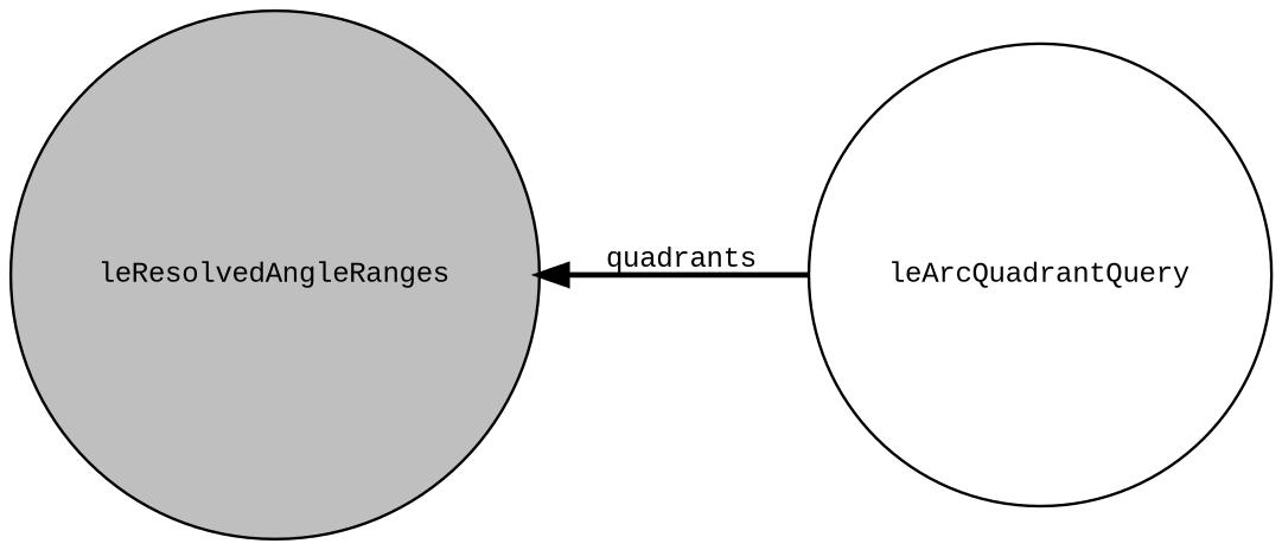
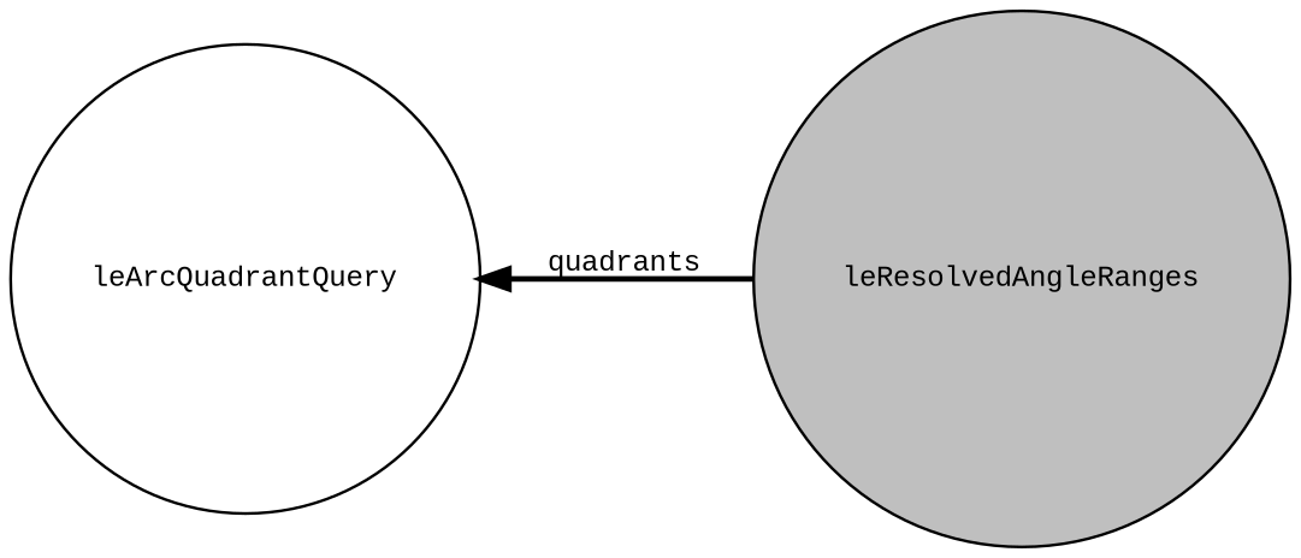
  digraph {
    rankdir=LR
    fontname="Liberation Mono"
    node [color=black fontname="Liberation Mono" fontsize=10 shape=circle style=filled]
    n1 [fillcolor=grey75 fontcolor=black height=0.2 label=leResolvedAngleRanges width=0.4]
    n2 [fillcolor=white height=0.2 label=leArcQuadrantQuery width=0.4]
-   n1 -> n2 [color=black dir=back fontname="Liberation Mono" fontsize=10 label=" quadrants" labelfontname=Helvetica labelfontsize=10 style=bold]
+   n2 -> n1 [color=black dir=back fontname="Liberation Mono" fontsize=10 label=" quadrants" labelfontname=Helvetica labelfontsize=10 style=bold]
  }
